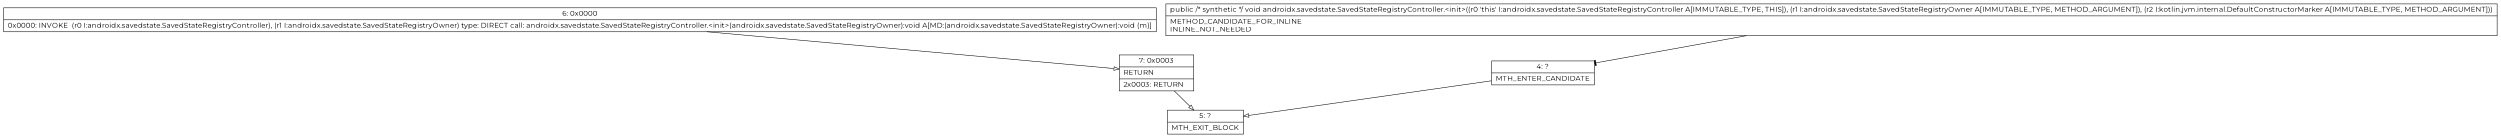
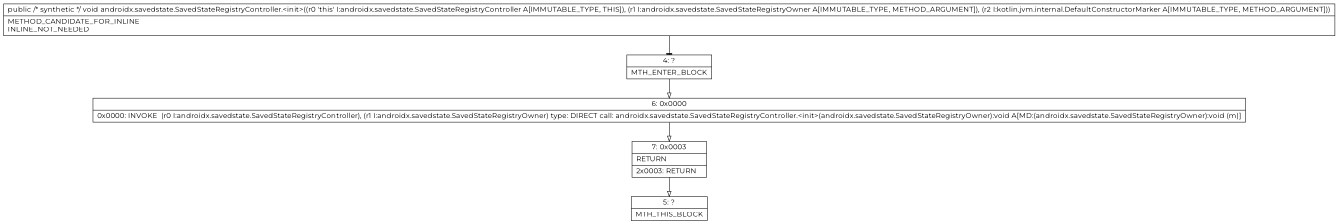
  digraph {
    fontname=Montserrat
    node [fontname=Montserrat shape=record]
    edge [arrowhead=onormal fontname=Montserrat]
-   n1 [label="{4\:\ ?|MTH_ENTER_CANDIDATE\l}"]
+   n1 [label="{4\:\ ?|MTH_ENTER_BLOCK\l}"]
    n2 [label="{6\:\ 0x0000|0x0000: INVOKE  (r0 I:androidx.savedstate.SavedStateRegistryController), (r1 I:androidx.savedstate.SavedStateRegistryOwner) type: DIRECT call: androidx.savedstate.SavedStateRegistryController.\<init\>(androidx.savedstate.SavedStateRegistryOwner):void A[MD:(androidx.savedstate.SavedStateRegistryOwner):void (m)]\l}"]
    n3 [label="{7\:\ 0x0003|RETURN\l|2x0003: RETURN   \l}"]
-   n4 [label="{5\:\ ?|MTH_EXIT_BLOCK\l}"]
+   n4 [label="{5\:\ ?|MTH_THIS_BLOCK\l}"]
    n5 [label="{public \/* synthetic *\/ void androidx.savedstate.SavedStateRegistryController.\<init\>((r0 'this' I:androidx.savedstate.SavedStateRegistryController A[IMMUTABLE_TYPE, THIS]), (r1 I:androidx.savedstate.SavedStateRegistryOwner A[IMMUTABLE_TYPE, METHOD_ARGUMENT]), (r2 I:kotlin.jvm.internal.DefaultConstructorMarker A[IMMUTABLE_TYPE, METHOD_ARGUMENT]))  | METHOD_CANDIDATE_FOR_INLINE\lINLINE_NOT_NEEDED\l}"]
-   n1 -> n4
+   n1 -> n2
    n2 -> n3
    n3 -> n4
    n5 -> n1 [arrowhead=tee]
  }
